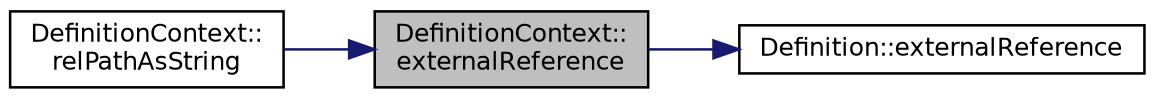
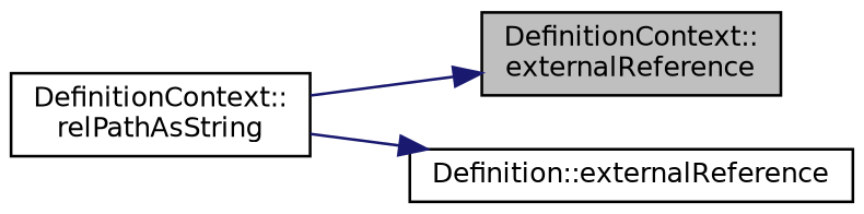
  digraph {
    rankdir=LR
    node [color=black fillcolor=white fontname=Helvetica fontsize=10 shape=record style=filled]
    edge [color=midnightblue fontname=Helvetica fontsize=10 labelfontname=Helvetica labelfontsize=10 style=solid]
    n1 [fillcolor=grey75 fontcolor=black height=0.2 label="DefinitionContext::\lexternalReference" width=0.4]
    n2 [height=0.2 label="Definition::externalReference" width=0.4]
    n3 [height=0.2 label="DefinitionContext::\lrelPathAsString" width=0.4]
-   n1 -> n2
+   n3 -> n2
    n3 -> n1
  }
